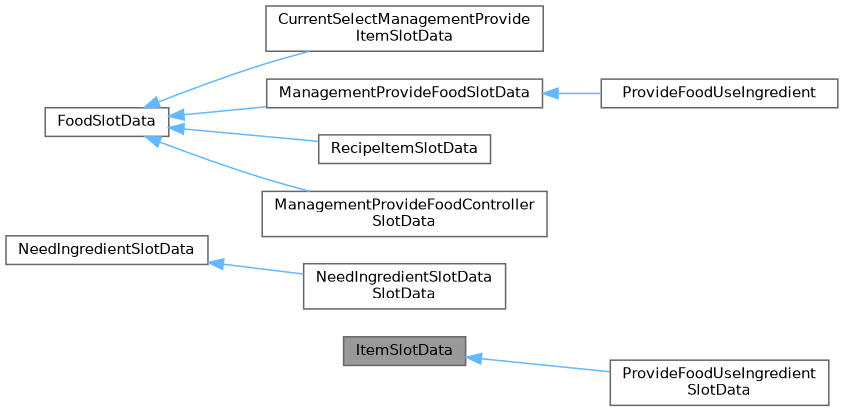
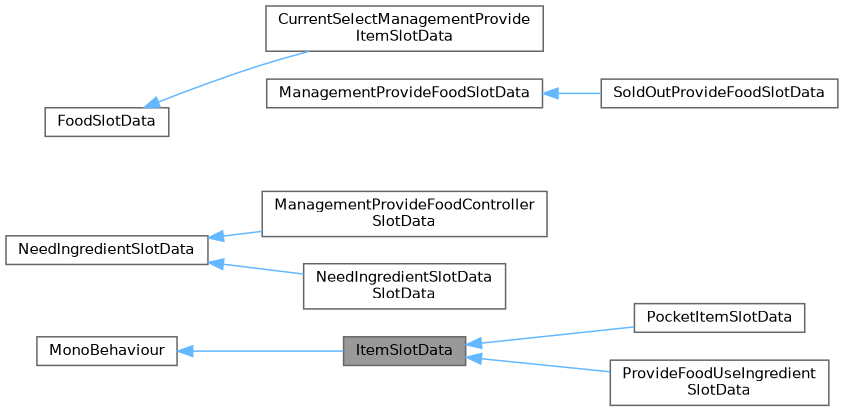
  digraph {
    rankdir=LR
    node [color=gray40 fillcolor=white fontname=Helvetica fontsize=10 shape=box style=filled]
    edge [color=steelblue1 dir=back fontname=Helvetica fontsize=10 labelfontname=Helvetica labelfontsize=10 style=solid]
    n1 [fillcolor=grey60 fontcolor=black height=0.2 label=ItemSlotData width=0.4]
+   n2 [height=0.2 label=PocketItemSlotData width=0.4]
    n3 [height=0.2 label="ProvideFoodUseIngredient\lSlotData" width=0.4]
    n4 [height=0.2 label=FoodSlotData width=0.4]
    n5 [height=0.2 label="CurrentSelectManagementProvide\lItemSlotData" width=0.4]
    n6 [height=0.2 label="ManagementProvideFoodController\lSlotData" width=0.4]
    n7 [height=0.2 label=ManagementProvideFoodSlotData width=0.4]
-   n8 [height=0.2 label=RecipeItemSlotData width=0.4]
    n9 [height=0.2 label=NeedIngredientSlotData width=0.4]
    n10 [height=0.2 label="NeedIngredientSlotData\lSlotData" width=0.4]
-   n12 [height=0.2 label=ProvideFoodUseIngredient width=0.4]
+   n11 [height=0.2 label=MonoBehaviour width=0.4]
+   n12 [height=0.2 label=SoldOutProvideFoodSlotData width=0.4]
+   n1 -> n2
    n1 -> n3
    n4 -> n5
-   n4 -> n6
-   n4 -> n7
-   n4 -> n8
+   n9 -> n6
    n7 -> n12
    n9 -> n10
+   n11 -> n1
  }
